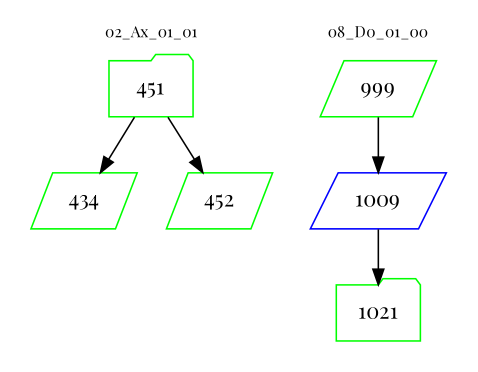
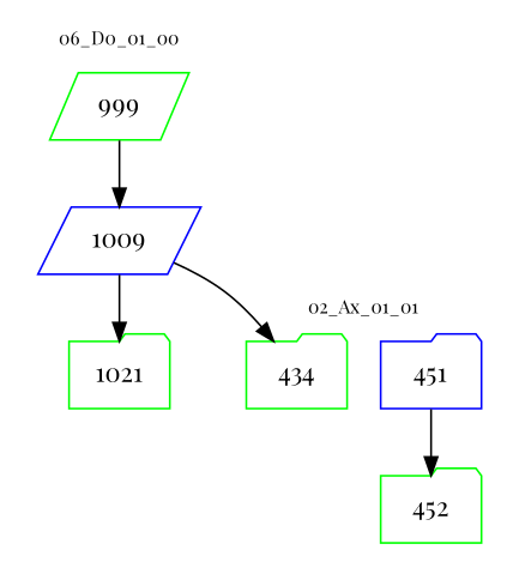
  digraph {
    fontname="Playfair Display"
    node [color=green fontname="Playfair Display" shape=folder]
    edge [color=black fontname="Playfair Display"]
-   n1 [label=451]
-   n2 [label=434 shape=parallelogram]
-   n3 [label=452 shape=parallelogram]
+   n1 [color=blue label=451]
+   n2 [label=434]
+   n3 [label=452]
    n4 [color=blue label=1009 shape=parallelogram]
    n5 [label=999 shape=parallelogram]
    n6 [label=1021]
    subgraph cluster_1 {
      color=white
      fontsize=10
      label="02_Ax_01_01"
      n1
      n2
      n3
    }
    subgraph cluster_2 {
      color=white
      fontsize=10
-     label="08_D0_01_00"
+     label="06_D0_01_00"
      n4
      n5
      n6
    }
-   n1 -> n2
+   n4 -> n2
    n1 -> n3
    n4 -> n6
    n5 -> n4
  }
